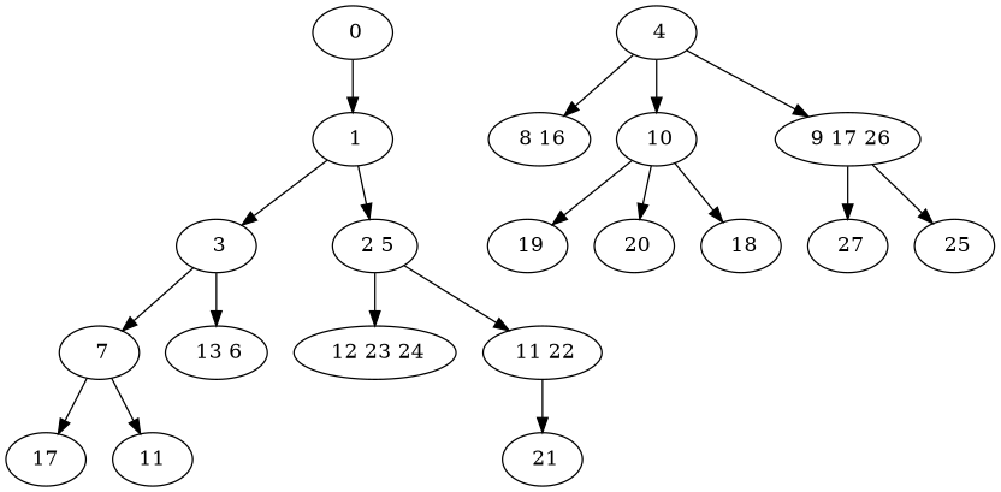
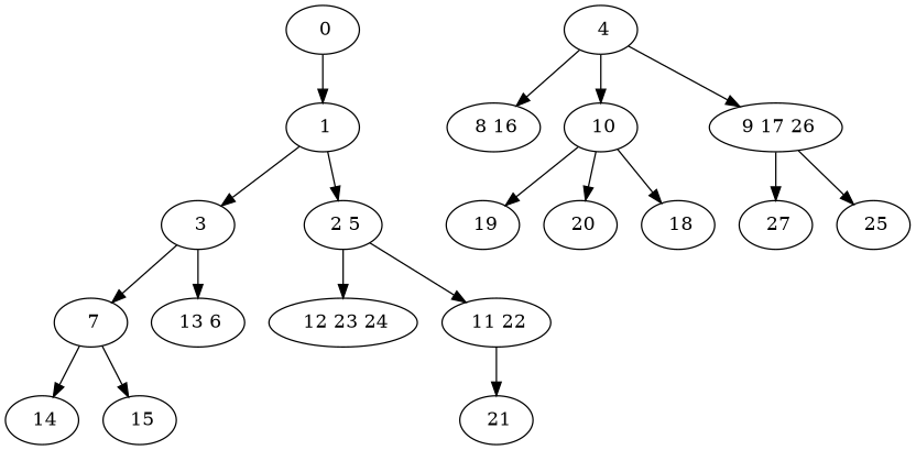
  digraph {
    " 0"
    " 1"
    " 3"
    " 2 5"
    " 7"
    " 13 6"
    " 4"
    " 8 16"
    " 10"
    " 9 17 26"
    " 12 23 24"
    " 11 22"
-   " 14" [label=17]
-   " 15" [label=11]
+   " 14"
+   " 15"
    " 19"
    " 20"
    " 18"
    " 27"
    " 25"
    " 21"
    " 0" -> " 1"
    " 1" -> " 3"
    " 1" -> " 2 5"
    " 3" -> " 7"
    " 3" -> " 13 6"
    " 2 5" -> " 12 23 24"
    " 2 5" -> " 11 22"
    " 7" -> " 14"
    " 7" -> " 15"
    " 4" -> " 8 16"
    " 4" -> " 10"
    " 4" -> " 9 17 26"
    " 10" -> " 19"
    " 10" -> " 20"
    " 10" -> " 18"
    " 9 17 26" -> " 27"
    " 9 17 26" -> " 25"
    " 11 22" -> " 21"
  }
